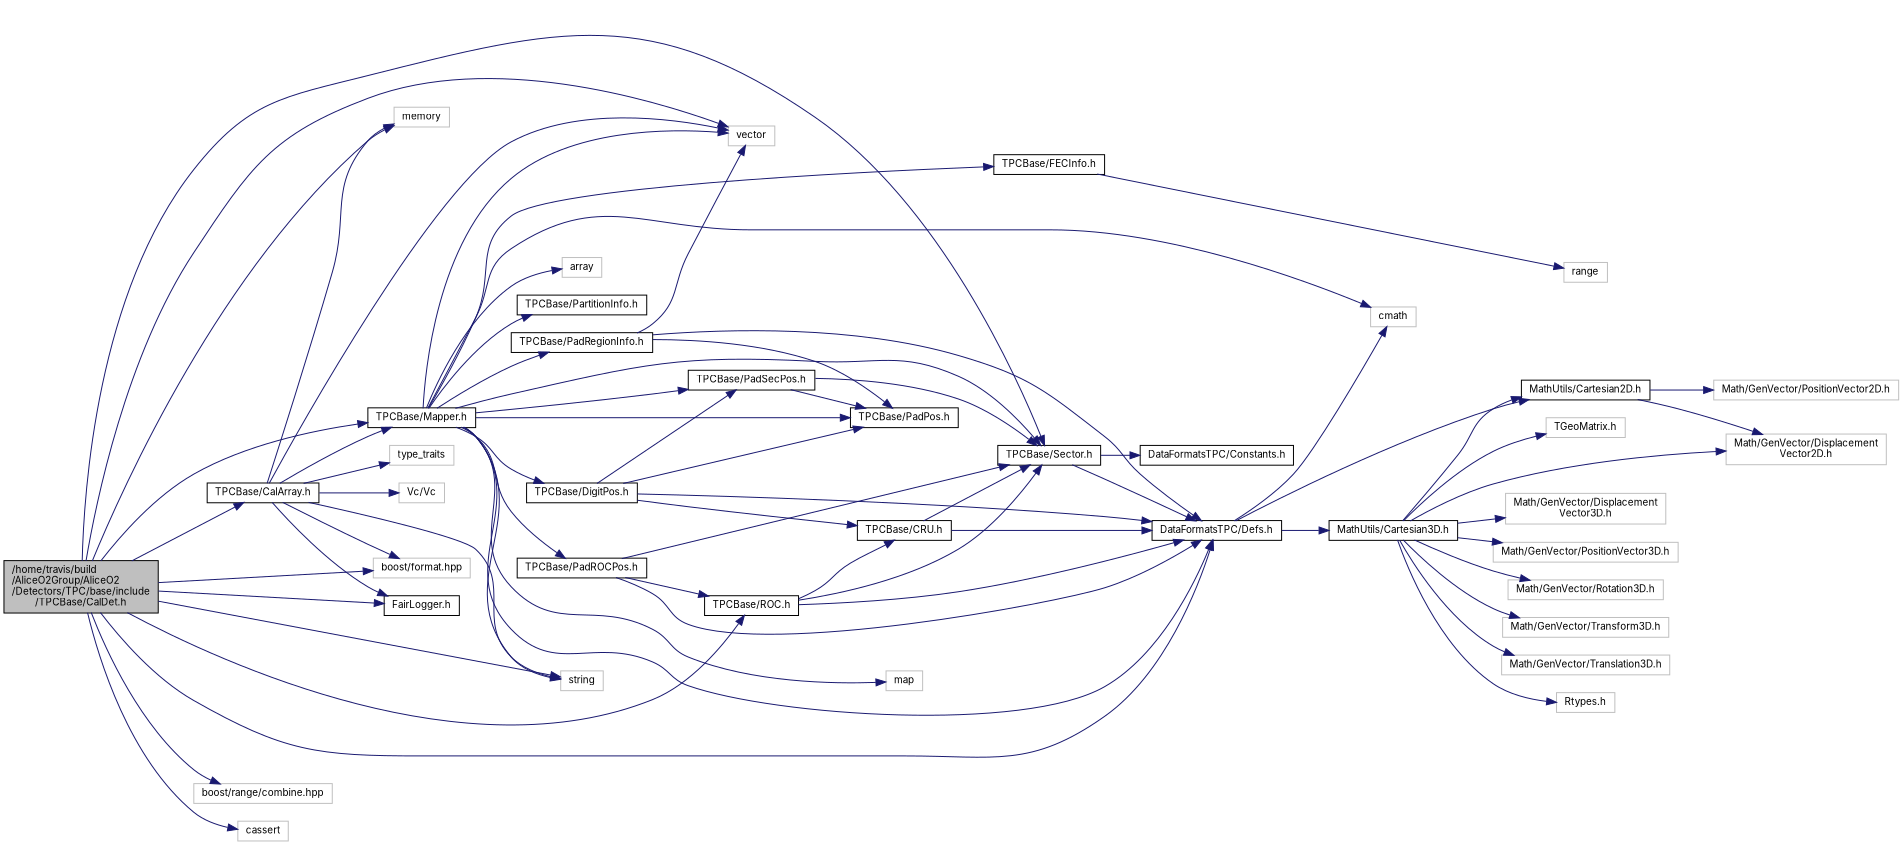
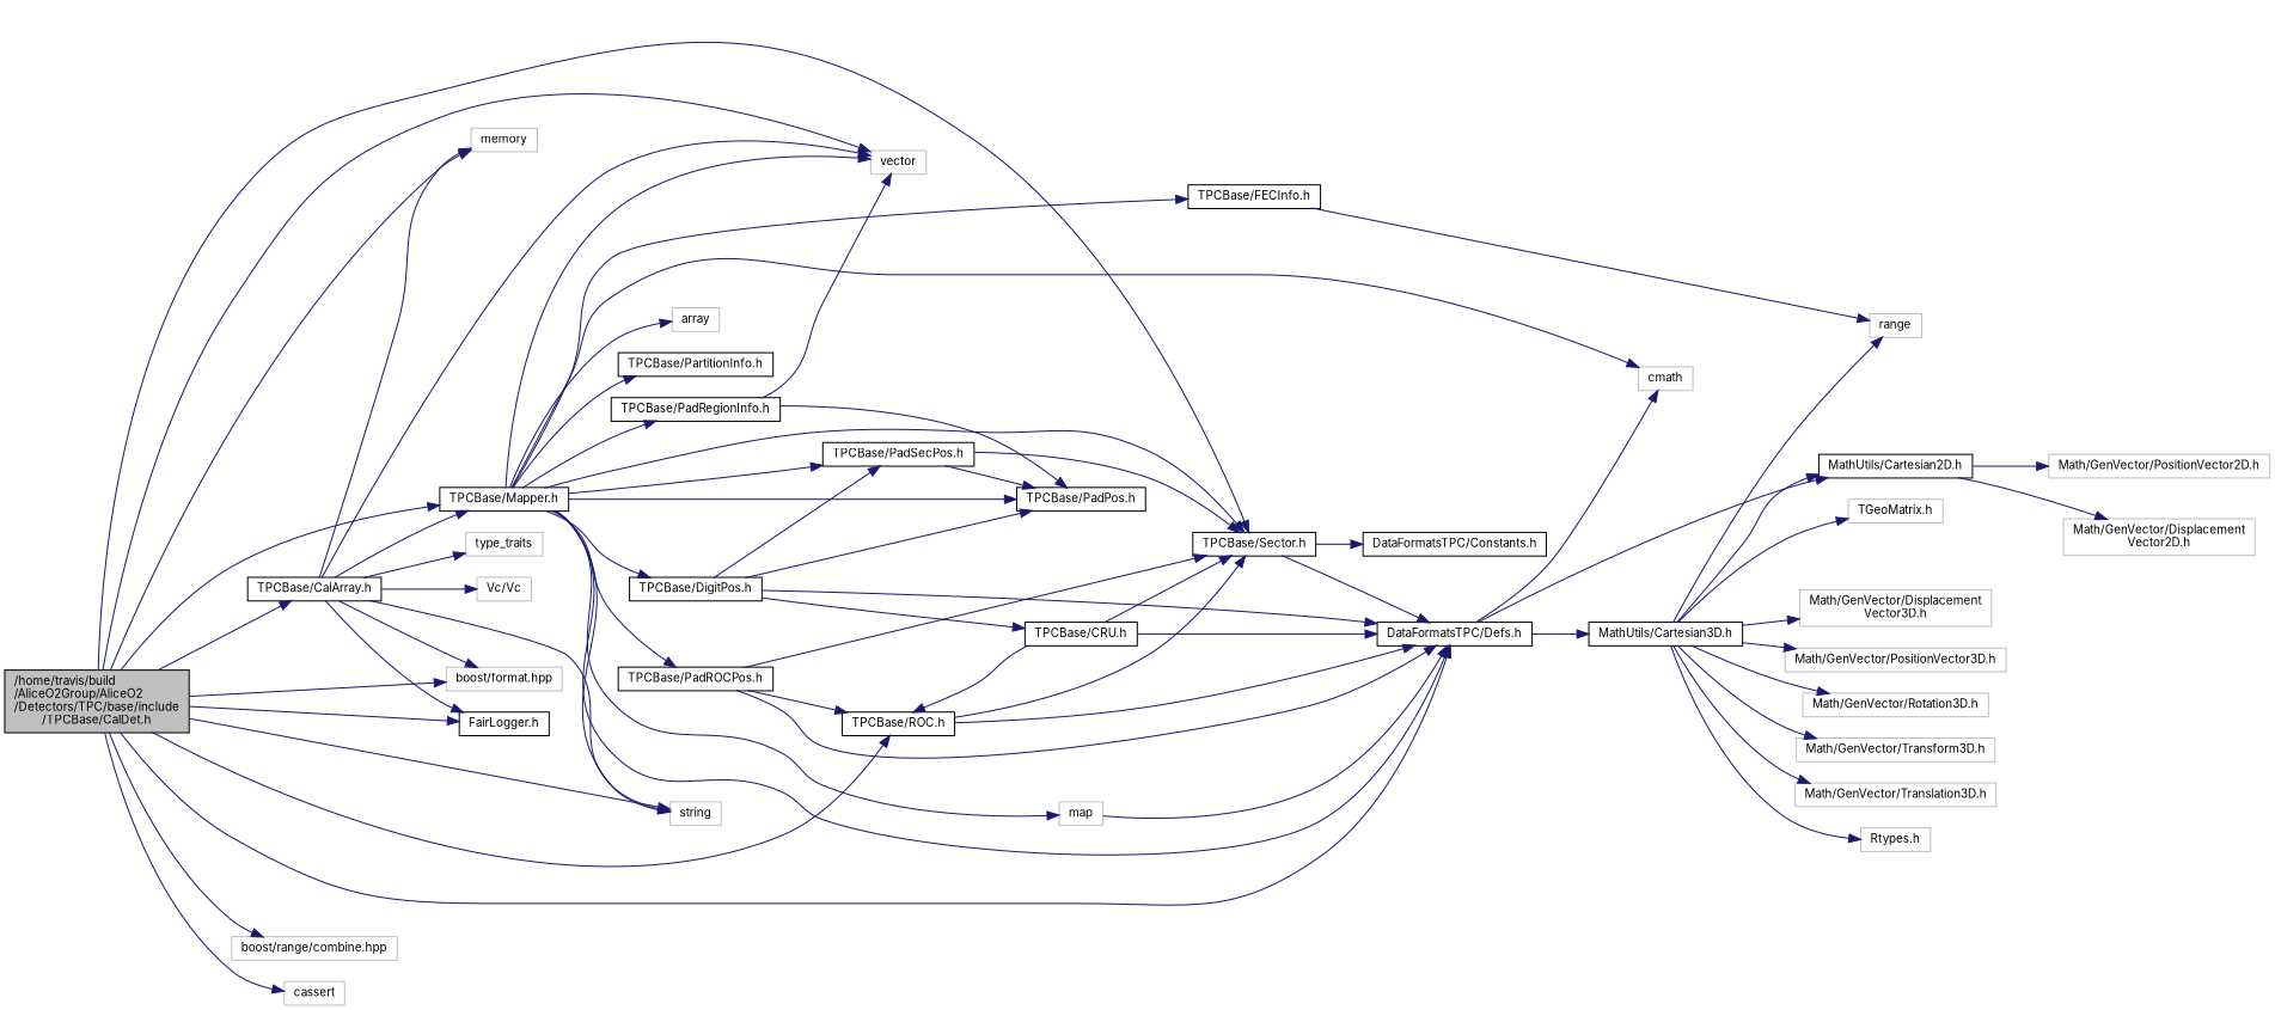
  digraph {
    fontname=Inter
    rankdir=LR
    node [color=grey75 fontname=Inter fontsize=10 shape=record]
    edge [color=midnightblue fontname=Inter fontsize=10 labelfontname=Helvetica labelfontsize=10 style=solid]
    n1 [color=black fillcolor=grey75 fontcolor=black height=0.2 label="/home/travis/build\l/AliceO2Group/AliceO2\l/Detectors/TPC/base/include\l/TPCBase/CalDet.h" style=filled width=0.4]
    n2 [height=0.2 label=memory width=0.4]
    n3 [height=0.2 label=vector width=0.4]
    n4 [height=0.2 label=string width=0.4]
    n5 [height=0.2 label="boost/format.hpp" width=0.4]
    n6 [height=0.2 label="boost/range/combine.hpp" width=0.4]
    n7 [height=0.2 label=cassert width=0.4]
    n8 [color=black height=0.2 label="FairLogger.h" width=0.4]
    n9 [color=black height=0.2 label="DataFormatsTPC/Defs.h" width=0.4]
    n10 [color=black height=0.2 label="TPCBase/Mapper.h" width=0.4]
    n11 [color=black height=0.2 label="TPCBase/Sector.h" width=0.4]
    n12 [color=black height=0.2 label="TPCBase/ROC.h" width=0.4]
    n13 [color=black height=0.2 label="TPCBase/CalArray.h" width=0.4]
    n14 [height=0.2 label=cmath width=0.4]
    n15 [color=black height=0.2 label="MathUtils/Cartesian2D.h" width=0.4]
    n16 [color=black height=0.2 label="MathUtils/Cartesian3D.h" width=0.4]
    n17 [height=0.2 label=map width=0.4]
    n18 [height=0.2 label=array width=0.4]
    n19 [color=black height=0.2 label="TPCBase/PadPos.h" width=0.4]
    n20 [color=black height=0.2 label="TPCBase/PadSecPos.h" width=0.4]
    n21 [color=black height=0.2 label="TPCBase/PadROCPos.h" width=0.4]
    n22 [color=black height=0.2 label="TPCBase/DigitPos.h" width=0.4]
    n23 [color=black height=0.2 label="TPCBase/FECInfo.h" width=0.4]
    n24 [color=black height=0.2 label="TPCBase/PadRegionInfo.h" width=0.4]
    n25 [color=black height=0.2 label="TPCBase/PartitionInfo.h" width=0.4]
    n26 [color=black height=0.2 label="DataFormatsTPC/Constants.h" width=0.4]
    n27 [height=0.2 label="Vc/Vc" width=0.4]
    n28 [height=0.2 label=type_traits width=0.4]
    n29 [height=0.2 label="Math/GenVector/Displacement\lVector2D.h" width=0.4]
    n30 [height=0.2 label="Math/GenVector/PositionVector2D.h" width=0.4]
    n31 [height=0.2 label="Math/GenVector/Displacement\lVector3D.h" width=0.4]
    n32 [height=0.2 label="Math/GenVector/PositionVector3D.h" width=0.4]
    n33 [height=0.2 label="Math/GenVector/Rotation3D.h" width=0.4]
    n34 [height=0.2 label="Math/GenVector/Transform3D.h" width=0.4]
    n35 [height=0.2 label="Math/GenVector/Translation3D.h" width=0.4]
    n36 [height=0.2 label="Rtypes.h" width=0.4]
    n37 [height=0.2 label="TGeoMatrix.h" width=0.4]
    n38 [height=0.2 label=range width=0.4]
    n39 [color=black height=0.2 label="TPCBase/CRU.h" width=0.4]
    n1 -> n2
    n1 -> n3
    n1 -> n4
    n1 -> n5
    n1 -> n6
    n1 -> n7
    n1 -> n8
    n1 -> n9
    n1 -> n10
    n1 -> n11
    n1 -> n12
    n1 -> n13
    n9 -> n14
    n9 -> n15
    n9 -> n16
    n10 -> n3
    n10 -> n4
    n10 -> n9
    n10 -> n11
    n10 -> n14
    n10 -> n17
    n10 -> n18
    n10 -> n19
    n10 -> n20
    n10 -> n21
    n10 -> n22
    n10 -> n23
    n10 -> n24
    n10 -> n25
    n11 -> n9
    n11 -> n26
    n12 -> n9
    n12 -> n11
    n13 -> n2
    n13 -> n3
    n13 -> n4
    n13 -> n5
    n13 -> n8
    n13 -> n10
    n13 -> n27
    n13 -> n28
    n15 -> n29
    n15 -> n30
    n16 -> n15
    n16 -> n31
    n16 -> n32
    n16 -> n33
    n16 -> n34
    n16 -> n35
    n16 -> n36
    n16 -> n37
-   n16 -> n29
+   n16 -> n38
    n20 -> n11
    n20 -> n19
    n21 -> n9
    n21 -> n11
    n21 -> n12
    n22 -> n9
    n22 -> n19
    n22 -> n20
    n22 -> n39
    n23 -> n38
    n24 -> n3
-   n24 -> n9
+   n17 -> n9
    n24 -> n19
    n39 -> n9
    n39 -> n11
-   n12 -> n39
+   n39 -> n12
  }
